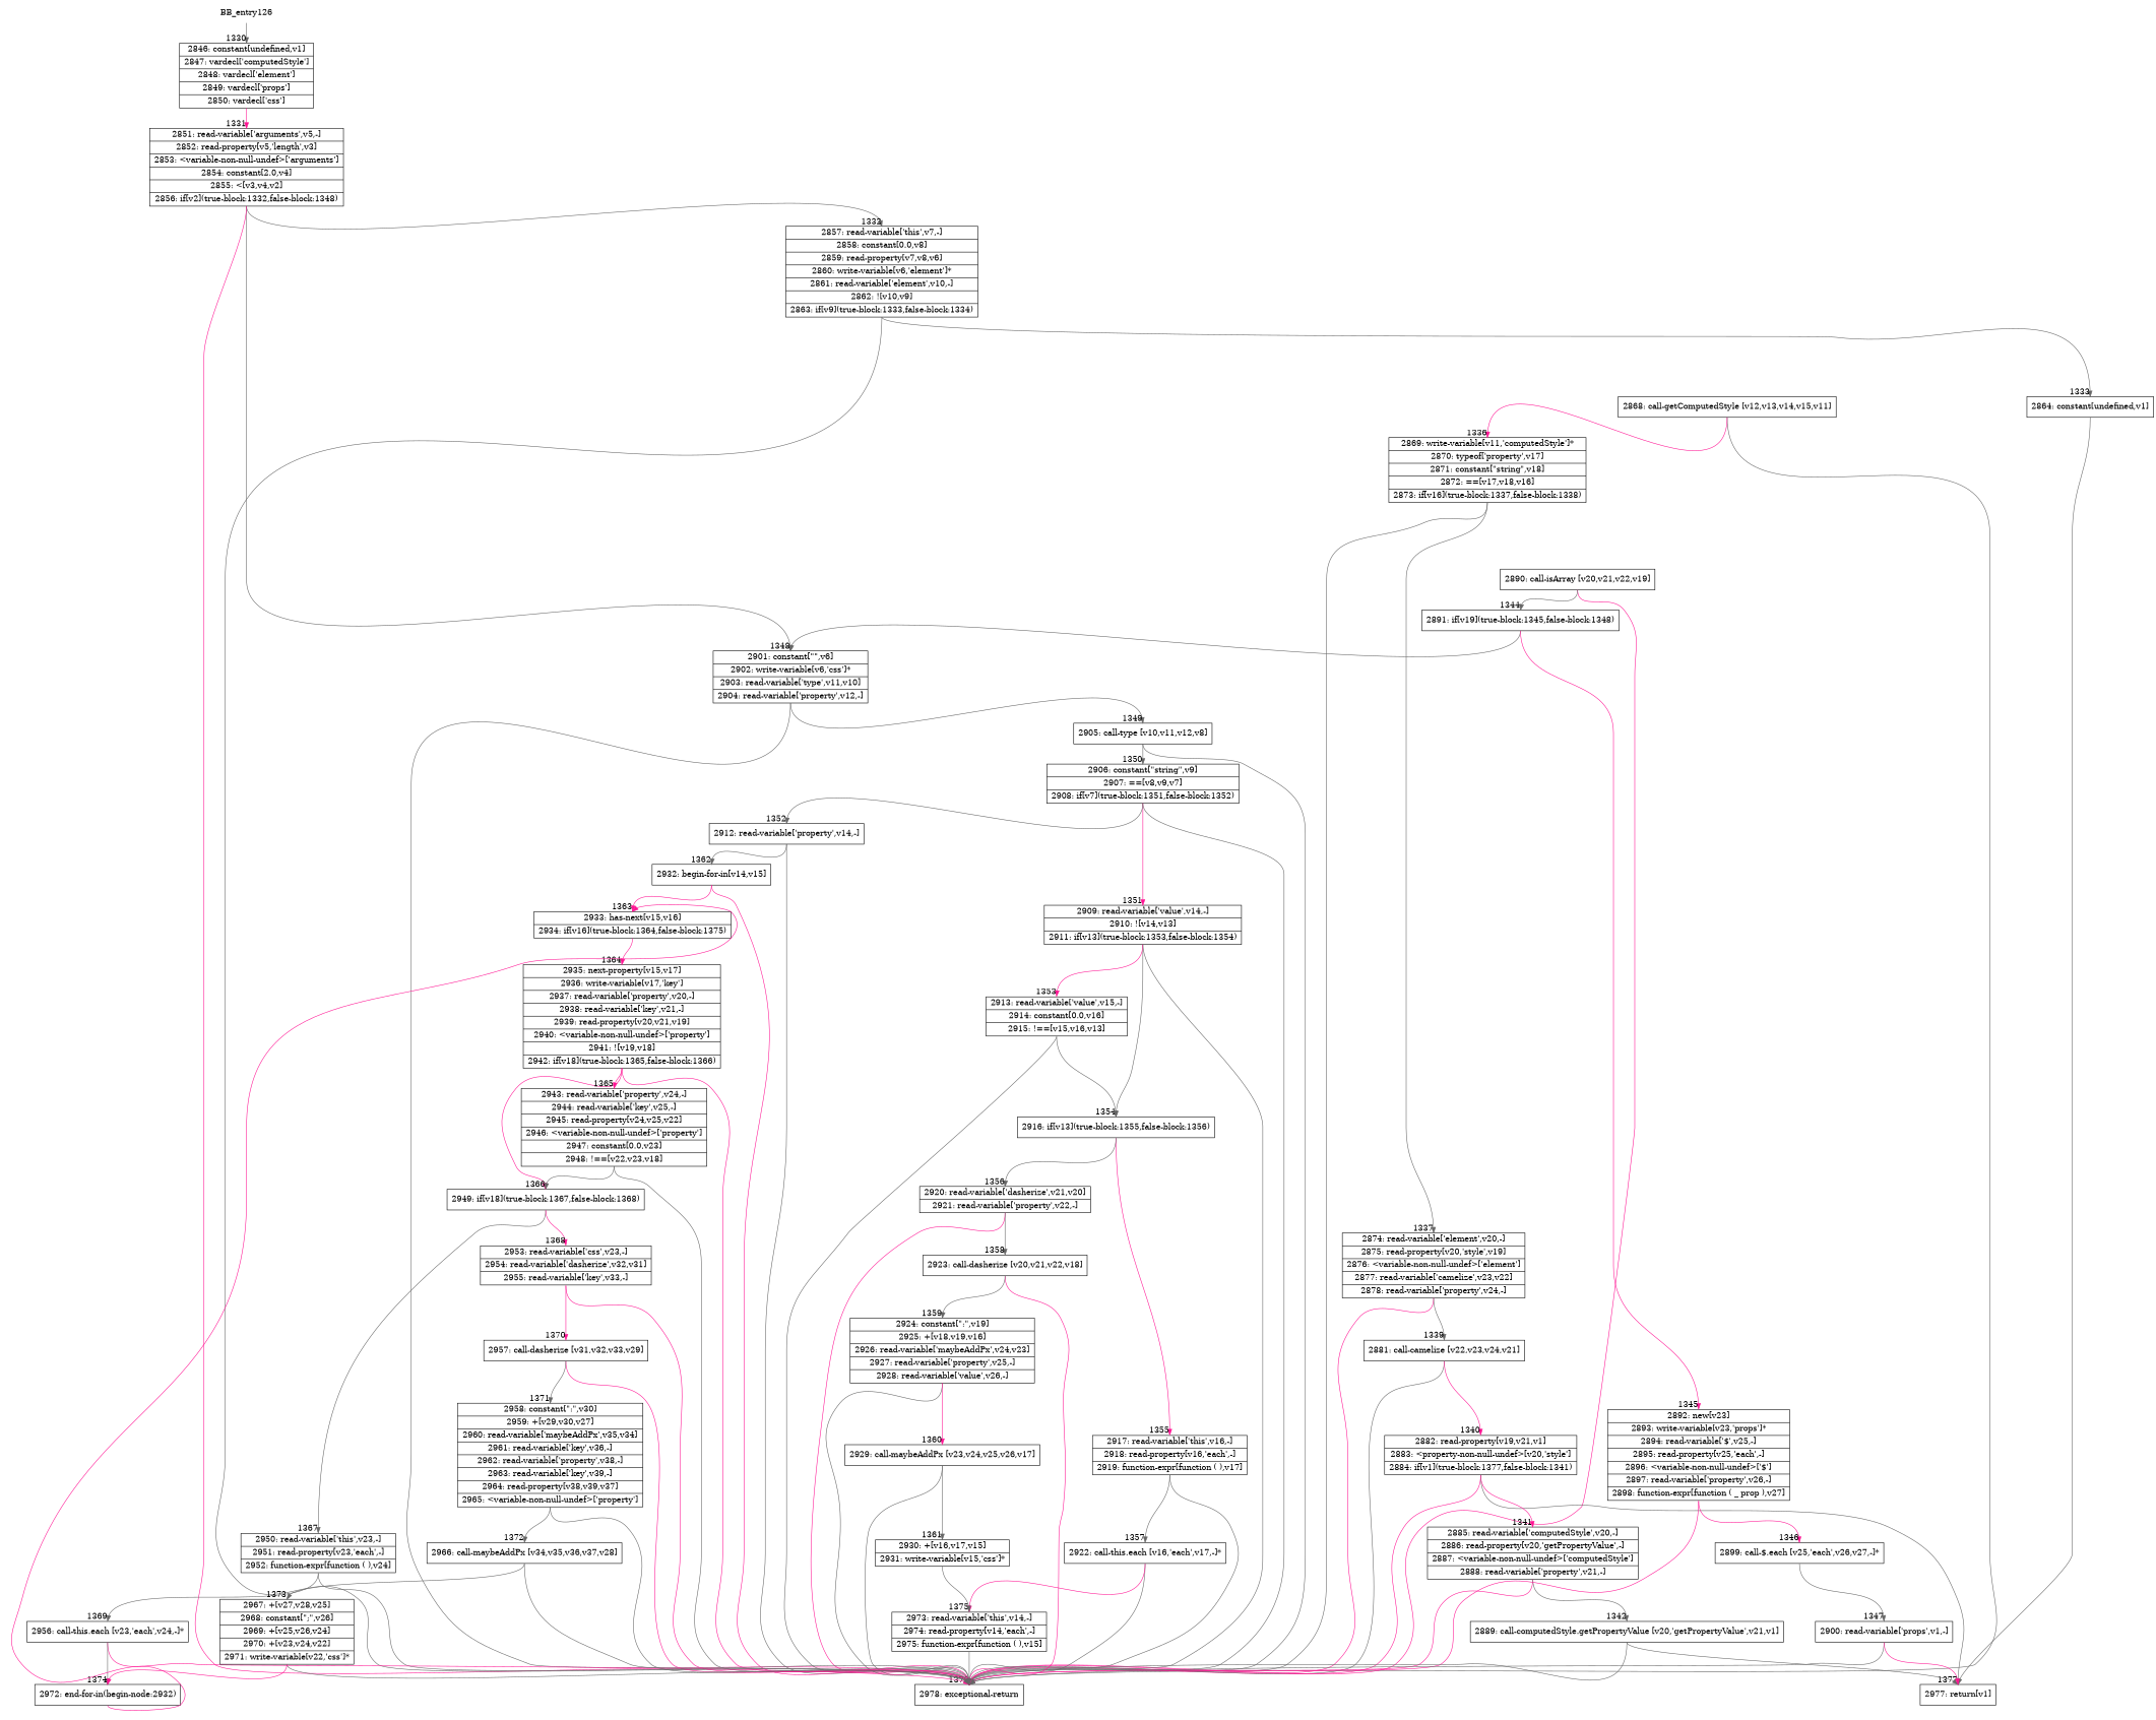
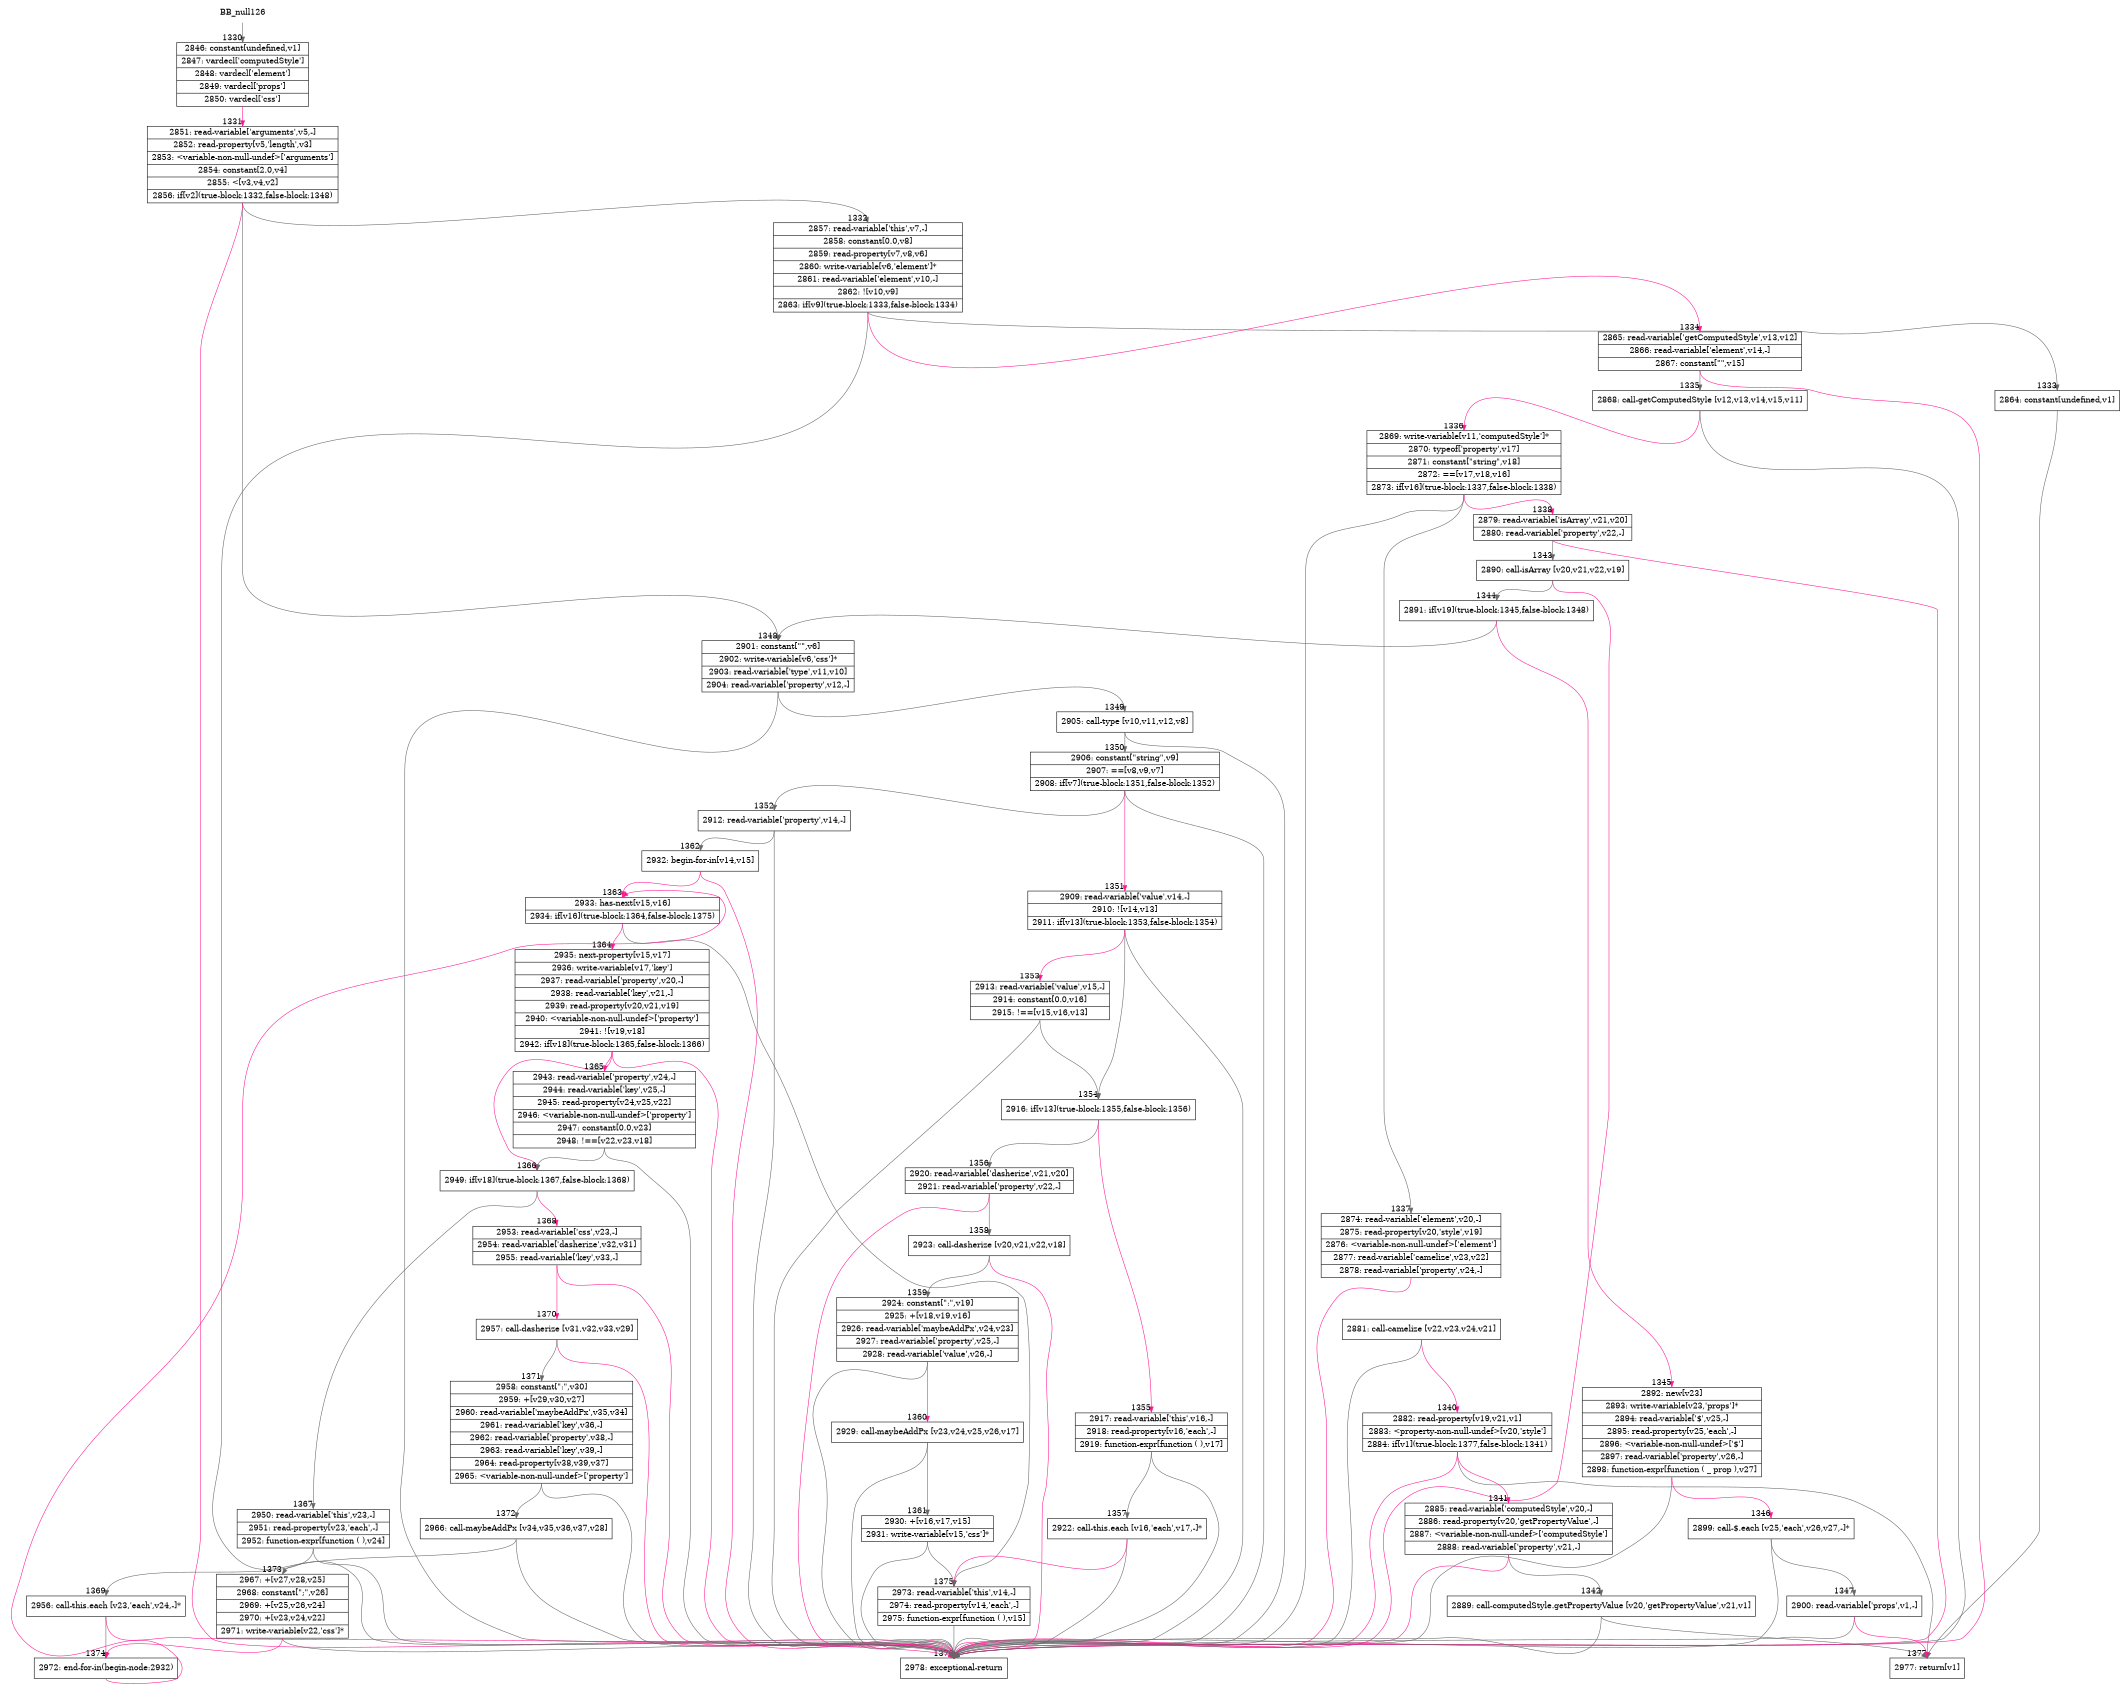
  digraph {
    rankdir=TD
    node [shape=record]
    edge [color=gray40 headport=n tailport=s]
-   BB_entry126 [shape=none]
+   BB_entry126 [shape=none label=BB_null126]
    n2 [label="{2846: constant[undefined,v1]|2847: vardecl['computedStyle']|2848: vardecl['element']|2849: vardecl['props']|2850: vardecl['css']}"]
    n3 [label="{2851: read-variable['arguments',v5,-]|2852: read-property[v5,'length',v3]|2853: \<variable-non-null-undef\>['arguments']|2854: constant[2.0,v4]|2855: \<[v3,v4,v2]|2856: if[v2](true-block:1332,false-block:1348)}"]
    n4 [label="{2857: read-variable['this',v7,-]|2858: constant[0.0,v8]|2859: read-property[v7,v8,v6]|2860: write-variable[v6,'element']*|2861: read-variable['element',v10,-]|2862: ![v10,v9]|2863: if[v9](true-block:1333,false-block:1334)}"]
    n5 [label="{2901: constant[\"\",v6]|2902: write-variable[v6,'css']*|2903: read-variable['type',v11,v10]|2904: read-variable['property',v12,-]}"]
    n6 [label="{2978: exceptional-return}"]
    n7 [label="{2864: constant[undefined,v1]}"]
+   n8 [label="{2865: read-variable['getComputedStyle',v13,v12]|2866: read-variable['element',v14,-]|2867: constant[\"\",v15]}"]
    n9 [label="{2905: call-type [v10,v11,v12,v8]}"]
    n10 [label="{2977: return[v1]}"]
    n11 [label="{2868: call-getComputedStyle [v12,v13,v14,v15,v11]}"]
    n12 [label="{2906: constant[\"string\",v9]|2907: ==[v8,v9,v7]|2908: if[v7](true-block:1351,false-block:1352)}"]
    n13 [label="{2869: write-variable[v11,'computedStyle']*|2870: typeof['property',v17]|2871: constant[\"string\",v18]|2872: ==[v17,v18,v16]|2873: if[v16](true-block:1337,false-block:1338)}"]
    n14 [label="{2874: read-variable['element',v20,-]|2875: read-property[v20,'style',v19]|2876: \<variable-non-null-undef\>['element']|2877: read-variable['camelize',v23,v22]|2878: read-variable['property',v24,-]}"]
+   n15 [label="{2879: read-variable['isArray',v21,v20]|2880: read-variable['property',v22,-]}"]
    n16 [label="{2881: call-camelize [v22,v23,v24,v21]}"]
    n17 [label="{2890: call-isArray [v20,v21,v22,v19]}"]
    n18 [label="{2882: read-property[v19,v21,v1]|2883: \<property-non-null-undef\>[v20,'style']|2884: if[v1](true-block:1377,false-block:1341)}"]
    n19 [label="{2891: if[v19](true-block:1345,false-block:1348)}"]
    n20 [label="{2885: read-variable['computedStyle',v20,-]|2886: read-property[v20,'getPropertyValue',-]|2887: \<variable-non-null-undef\>['computedStyle']|2888: read-variable['property',v21,-]}"]
    n21 [label="{2892: new[v23]|2893: write-variable[v23,'props']*|2894: read-variable['$',v25,-]|2895: read-property[v25,'each',-]|2896: \<variable-non-null-undef\>['$']|2897: read-variable['property',v26,-]|2898: function-expr[function ( _ prop ),v27]}"]
    n22 [label="{2889: call-computedStyle.getPropertyValue [v20,'getPropertyValue',v21,v1]}"]
    n23 [label="{2899: call-$.each [v25,'each',v26,v27,-]*}"]
    n24 [label="{2900: read-variable['props',v1,-]}"]
    n25 [label="{2909: read-variable['value',v14,-]|2910: ![v14,v13]|2911: if[v13](true-block:1353,false-block:1354)}"]
    n26 [label="{2912: read-variable['property',v14,-]}"]
    n27 [label="{2916: if[v13](true-block:1355,false-block:1356)}"]
    n28 [label="{2913: read-variable['value',v15,-]|2914: constant[0.0,v16]|2915: !==[v15,v16,v13]}"]
    n29 [label="{2932: begin-for-in[v14,v15]}"]
    n30 [label="{2917: read-variable['this',v16,-]|2918: read-property[v16,'each',-]|2919: function-expr[function ( ),v17]}"]
    n31 [label="{2920: read-variable['dasherize',v21,v20]|2921: read-variable['property',v22,-]}"]
    n32 [label="{2933: has-next[v15,v16]|2934: if[v16](true-block:1364,false-block:1375)}"]
    n33 [label="{2922: call-this.each [v16,'each',v17,-]*}"]
    n34 [label="{2923: call-dasherize [v20,v21,v22,v18]}"]
    n35 [label="{2973: read-variable['this',v14,-]|2974: read-property[v14,'each',-]|2975: function-expr[function ( ),v15]}"]
    n36 [label="{2935: next-property[v15,v17]|2936: write-variable[v17,'key']|2937: read-variable['property',v20,-]|2938: read-variable['key',v21,-]|2939: read-property[v20,v21,v19]|2940: \<variable-non-null-undef\>['property']|2941: ![v19,v18]|2942: if[v18](true-block:1365,false-block:1366)}"]
    n37 [label="{2924: constant[\":\",v19]|2925: +[v18,v19,v16]|2926: read-variable['maybeAddPx',v24,v23]|2927: read-variable['property',v25,-]|2928: read-variable['value',v26,-]}"]
    n38 [label="{2929: call-maybeAddPx [v23,v24,v25,v26,v17]}"]
    n39 [label="{2930: +[v16,v17,v15]|2931: write-variable[v15,'css']*}"]
    n40 [label="{2949: if[v18](true-block:1367,false-block:1368)}"]
    n41 [label="{2943: read-variable['property',v24,-]|2944: read-variable['key',v25,-]|2945: read-property[v24,v25,v22]|2946: \<variable-non-null-undef\>['property']|2947: constant[0.0,v23]|2948: !==[v22,v23,v18]}"]
    n42 [label="{2950: read-variable['this',v23,-]|2951: read-property[v23,'each',-]|2952: function-expr[function ( ),v24]}"]
    n43 [label="{2953: read-variable['css',v23,-]|2954: read-variable['dasherize',v32,v31]|2955: read-variable['key',v33,-]}"]
    n44 [label="{2956: call-this.each [v23,'each',v24,-]*}"]
    n45 [label="{2957: call-dasherize [v31,v32,v33,v29]}"]
    n46 [label="{2972: end-for-in(begin-node:2932)}"]
    n47 [label="{2958: constant[\":\",v30]|2959: +[v29,v30,v27]|2960: read-variable['maybeAddPx',v35,v34]|2961: read-variable['key',v36,-]|2962: read-variable['property',v38,-]|2963: read-variable['key',v39,-]|2964: read-property[v38,v39,v37]|2965: \<variable-non-null-undef\>['property']}"]
    n48 [label="{2966: call-maybeAddPx [v34,v35,v36,v37,v28]}"]
    n49 [label="{2967: +[v27,v28,v25]|2968: constant[\";\",v26]|2969: +[v25,v26,v24]|2970: +[v23,v24,v22]|2971: write-variable[v22,'css']*}"]
    BB_entry126 -> n2 [headlabel="    1330"]
    n2 -> n3 [color=deeppink headlabel="      1331"]
    n3 -> n4 [headlabel="      1332"]
    n3 -> n5 [headlabel="      1348"]
    n3 -> n6 [color=deeppink headlabel="      1378"]
    n4 -> n6
    n4 -> n7 [headlabel="      1333"]
+   n4 -> n8 [color=deeppink headlabel="      1334"]
    n5 -> n6
    n5 -> n9 [headlabel="      1349"]
    n7 -> n10 [headlabel="      1377"]
+   n8 -> n6 [color=deeppink]
+   n8 -> n11 [headlabel="      1335"]
    n9 -> n6
    n9 -> n12 [headlabel="      1350"]
    n11 -> n6
    n11 -> n13 [color=deeppink headlabel="      1336"]
    n12 -> n6
    n12 -> n25 [color=deeppink headlabel="      1351"]
    n12 -> n26 [headlabel="      1352"]
    n13 -> n6
    n13 -> n14 [headlabel="      1337"]
+   n13 -> n15 [color=deeppink headlabel="      1338"]
    n14 -> n6 [color=deeppink]
-   n14 -> n16 [headlabel="      1339"]
+   n15 -> n6 [color=deeppink]
+   n15 -> n17 [headlabel="      1343"]
    n16 -> n6
    n16 -> n18 [color=deeppink headlabel="      1340"]
    n17 -> n6 [color=deeppink]
    n17 -> n19 [headlabel="      1344"]
    n18 -> n6 [color=deeppink]
    n18 -> n10
    n18 -> n20 [color=deeppink headlabel="      1341"]
    n19 -> n5
    n19 -> n21 [color=deeppink headlabel="      1345"]
    n20 -> n6 [color=deeppink]
    n20 -> n22 [headlabel="      1342"]
-   n21 -> n6 [color=deeppink]
+   n21 -> n6
    n21 -> n23 [color=deeppink headlabel="      1346"]
    n22 -> n6
    n22 -> n10
+   n23 -> n6
    n23 -> n24 [headlabel="      1347"]
    n24 -> n6
    n24 -> n10 [color=deeppink]
    n25 -> n6
    n25 -> n27 [headlabel="      1354"]
    n25 -> n28 [color=deeppink headlabel="      1353"]
    n26 -> n6
    n26 -> n29 [headlabel="      1362"]
    n27 -> n30 [color=deeppink headlabel="      1355"]
    n27 -> n31 [headlabel="      1356"]
    n28 -> n6
    n28 -> n27
    n29 -> n6 [color=deeppink]
    n29 -> n32 [color=deeppink headlabel="      1363"]
    n30 -> n6
    n30 -> n33 [headlabel="      1357"]
    n31 -> n6 [color=deeppink]
    n31 -> n34 [headlabel="      1358"]
+   n32 -> n35
    n32 -> n36 [color=deeppink headlabel="      1364"]
    n33 -> n6
    n33 -> n35 [color=deeppink headlabel="      1375"]
    n34 -> n6 [color=deeppink]
    n34 -> n37 [headlabel="      1359"]
    n35 -> n6
    n36 -> n6 [color=deeppink]
    n36 -> n40 [color=deeppink headlabel="      1366"]
    n36 -> n41 [color=deeppink headlabel="      1365"]
    n37 -> n6
    n37 -> n38 [color=deeppink headlabel="      1360"]
    n38 -> n6
    n38 -> n39 [headlabel="      1361"]
+   n39 -> n6
    n39 -> n35
    n40 -> n42 [headlabel="      1367"]
    n40 -> n43 [color=deeppink headlabel="      1368"]
    n41 -> n6
    n41 -> n40
    n42 -> n6
    n42 -> n44 [headlabel="      1369"]
    n43 -> n6 [color=deeppink]
    n43 -> n45 [color=deeppink headlabel="      1370"]
    n44 -> n6 [color=deeppink]
    n44 -> n46 [headlabel="      1374"]
    n45 -> n6 [color=deeppink]
    n45 -> n47 [headlabel="      1371"]
    n46 -> n32 [color=deeppink]
    n47 -> n6
    n47 -> n48 [headlabel="      1372"]
    n48 -> n6
    n48 -> n49 [headlabel="      1373"]
    n49 -> n6
    n49 -> n46 [color=deeppink]
  }
